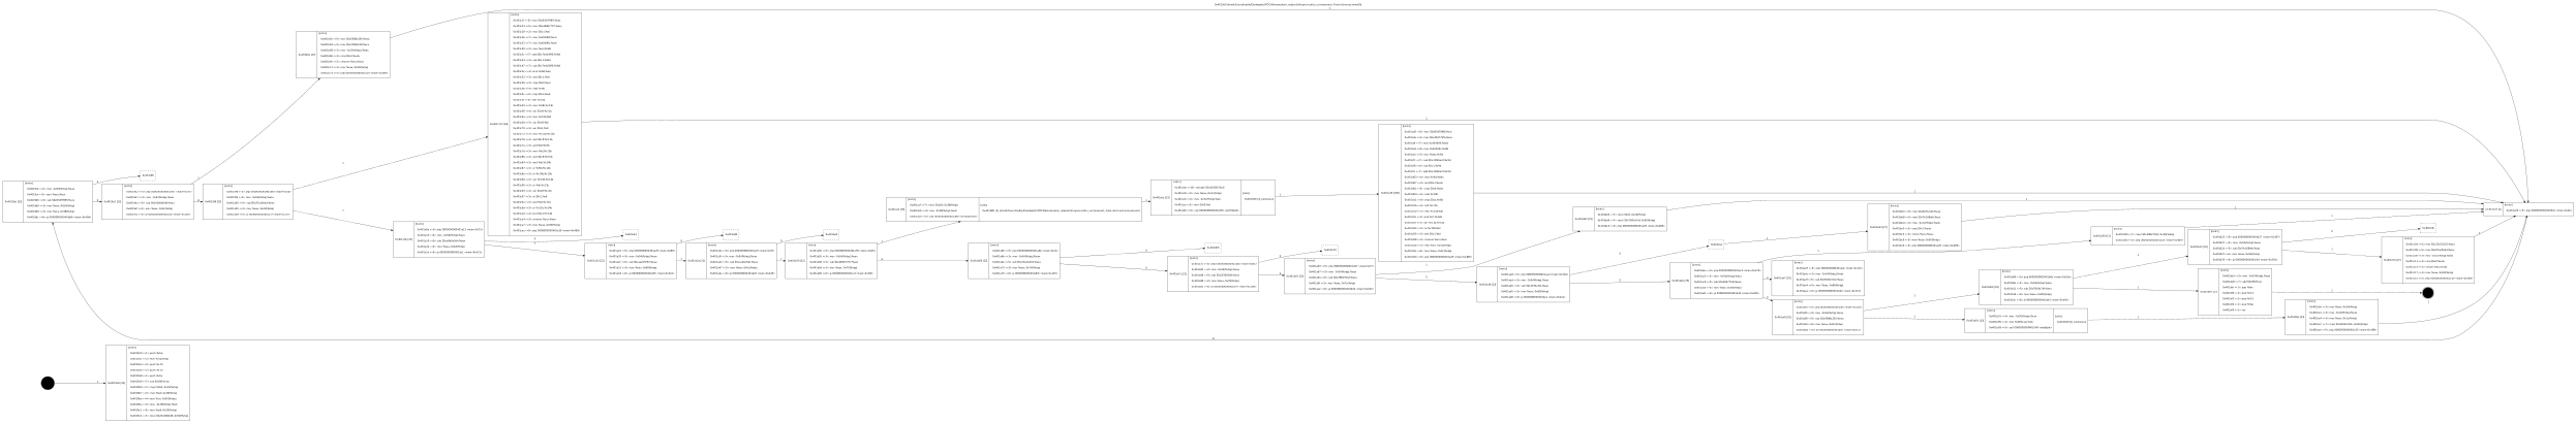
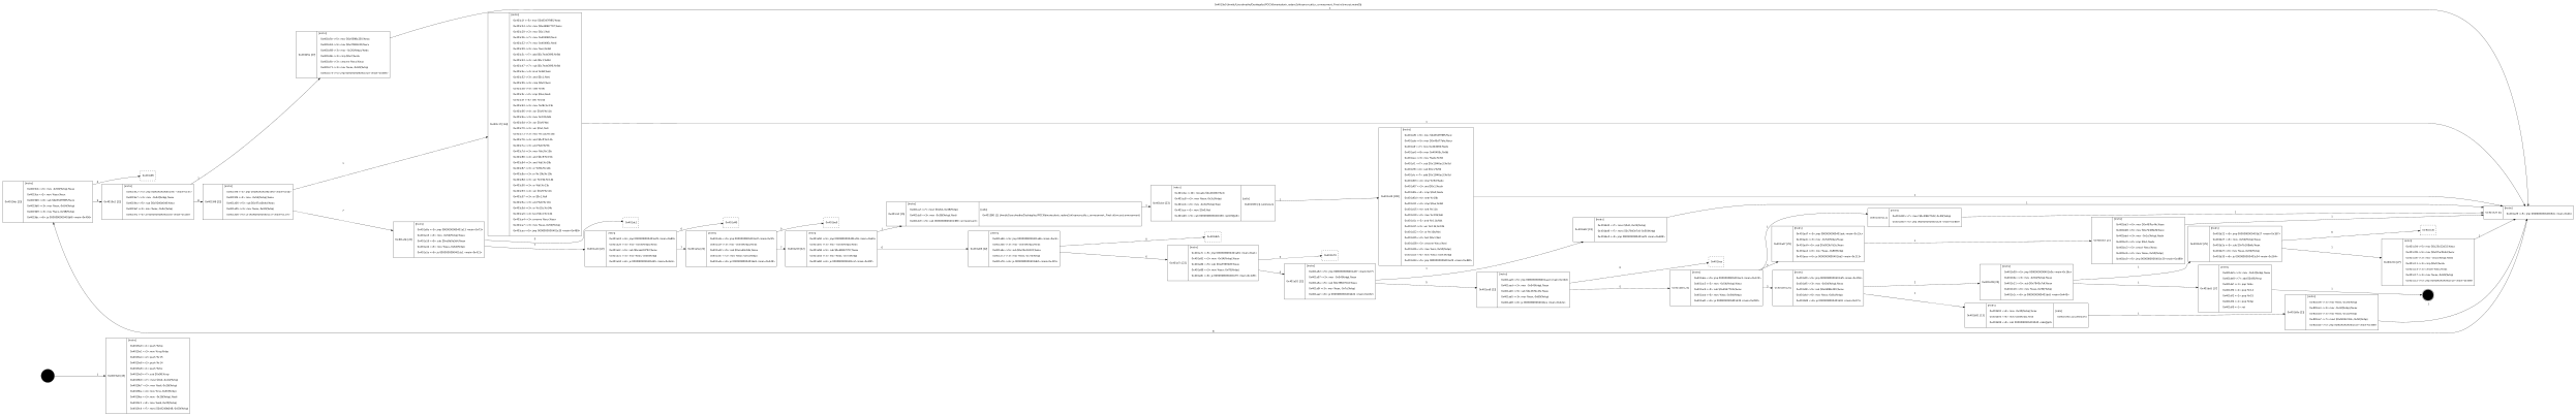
  digraph {
    fontname=Nunito
    label="0x4019a0 (/mnt/c/Users/mathe/Desktop/tcc/POCII/binaries/extr_radare2shlrqnxsrcutils.c_errnoconvert_Final-ollvm.out::main(0))"
    labelloc=t
    rankdir=LR
    node [fontname=Nunito shape=record]
    edge [fontname=Nunito]
    Entry [fillcolor=black height=0.3 shape=circle style=filled width=0.3]
    n2 [label="{\n     0x4019a0 [43]\l\n     | [instrs]\l\n     &nbsp;&nbsp;0x4019a0 \<+1\>: push %rbp\l\n     &nbsp;&nbsp;0x4019a1 \<+3\>: mov %rsp,%rbp\l\n     &nbsp;&nbsp;0x4019a4 \<+2\>: push %r15\l\n     &nbsp;&nbsp;0x4019a6 \<+2\>: push %r14\l\n     &nbsp;&nbsp;0x4019a8 \<+1\>: push %rbx\l\n     &nbsp;&nbsp;0x4019a9 \<+7\>: sub $0x98,%rsp\l\n     &nbsp;&nbsp;0x4019b0 \<+7\>: movl $0x0,-0x24(%rbp)\l\n     &nbsp;&nbsp;0x4019b7 \<+3\>: mov %edi,-0x28(%rbp)\l\n     &nbsp;&nbsp;0x4019ba \<+4\>: mov %rsi,-0x30(%rbp)\l\n     &nbsp;&nbsp;0x4019be \<+3\>: mov -0x28(%rbp),%edi\l\n     &nbsp;&nbsp;0x4019c1 \<+3\>: mov %edi,-0x20(%rbp)\l\n     &nbsp;&nbsp;0x4019c4 \<+7\>: movl $0x9240b048,-0x50(%rbp)\l\n  }"]
    n3 [label="{\n     0x4019cb [23]\l\n     | [instrs]\l\n     &nbsp;&nbsp;0x4019cb \<+3\>: mov -0x50(%rbp),%eax\l\n     &nbsp;&nbsp;0x4019ce \<+2\>: mov %eax,%ecx\l\n     &nbsp;&nbsp;0x4019d0 \<+6\>: sub $0x8347f985,%ecx\l\n     &nbsp;&nbsp;0x4019d6 \<+3\>: mov %eax,-0x54(%rbp)\l\n     &nbsp;&nbsp;0x4019d9 \<+3\>: mov %ecx,-0x58(%rbp)\l\n     &nbsp;&nbsp;0x4019dc \<+6\>: je 0000000000401df6 \<main+0x456\>\l\n  }"]
    n4 [label="{\n     0x401df6\l\n  }" style=dashed]
    n5 [label="{\n     0x4019e2 [22]\l\n     | [instrs]\l\n     &nbsp;&nbsp;0x4019e2 \<+5\>: jmp 00000000004019e7 \<main+0x47\>\l\n     &nbsp;&nbsp;0x4019e7 \<+3\>: mov -0x54(%rbp),%eax\l\n     &nbsp;&nbsp;0x4019ea \<+5\>: sub $0x9240b048,%eax\l\n     &nbsp;&nbsp;0x4019ef \<+3\>: mov %eax,-0x5c(%rbp)\l\n     &nbsp;&nbsp;0x4019f2 \<+6\>: je 0000000000401b5e \<main+0x1be\>\l\n  }"]
    n6 [label="{\n     0x401b5e [27]\l\n     | [instrs]\l\n     &nbsp;&nbsp;0x401b5e \<+5\>: mov $0x6698a230,%eax\l\n     &nbsp;&nbsp;0x401b63 \<+5\>: mov $0x2f369249,%ecx\l\n     &nbsp;&nbsp;0x401b68 \<+3\>: mov -0x20(%rbp),%edx\l\n     &nbsp;&nbsp;0x401b6b \<+3\>: cmp $0x2,%edx\l\n     &nbsp;&nbsp;0x401b6e \<+3\>: cmovne %ecx,%eax\l\n     &nbsp;&nbsp;0x401b71 \<+3\>: mov %eax,-0x50(%rbp)\l\n     &nbsp;&nbsp;0x401b74 \<+5\>: jmp 0000000000401e29 \<main+0x489\>\l\n  }"]
    n7 [label="{\n     0x4019f8 [22]\l\n     | [instrs]\l\n     &nbsp;&nbsp;0x4019f8 \<+5\>: jmp 00000000004019fd \<main+0x5d\>\l\n     &nbsp;&nbsp;0x4019fd \<+3\>: mov -0x54(%rbp),%eax\l\n     &nbsp;&nbsp;0x401a00 \<+5\>: sub $0x97ac0b4d,%eax\l\n     &nbsp;&nbsp;0x401a05 \<+3\>: mov %eax,-0x60(%rbp)\l\n     &nbsp;&nbsp;0x401a08 \<+6\>: je 0000000000401c1f \<main+0x27f\>\l\n  }"]
    n8 [label="{\n     0x401e29 [5]\l\n     | [instrs]\l\n     &nbsp;&nbsp;0x401e29 \<+5\>: jmp 00000000004019cb \<main+0x2b\>\l\n  }"]
    n9 [label="{\n     0x401c1f [144]\l\n     | [instrs]\l\n     &nbsp;&nbsp;0x401c1f \<+5\>: mov $0x8347f985,%eax\l\n     &nbsp;&nbsp;0x401c24 \<+5\>: mov $0xd6967707,%ecx\l\n     &nbsp;&nbsp;0x401c29 \<+2\>: mov $0x1,%dl\l\n     &nbsp;&nbsp;0x401c2b \<+7\>: mov 0x404060,%esi\l\n     &nbsp;&nbsp;0x401c32 \<+7\>: mov 0x40406c,%edi\l\n     &nbsp;&nbsp;0x401c39 \<+3\>: mov %esi,%r8d\l\n     &nbsp;&nbsp;0x401c3c \<+7\>: add $0x7ede39f6,%r8d\l\n     &nbsp;&nbsp;0x401c43 \<+4\>: sub $0x1,%r8d\l\n     &nbsp;&nbsp;0x401c47 \<+7\>: sub $0x7ede39f6,%r8d\l\n     &nbsp;&nbsp;0x401c4e \<+4\>: imul %r8d,%esi\l\n     &nbsp;&nbsp;0x401c52 \<+3\>: and $0x1,%esi\l\n     &nbsp;&nbsp;0x401c55 \<+3\>: cmp $0x0,%esi\l\n     &nbsp;&nbsp;0x401c58 \<+4\>: sete %r9b\l\n     &nbsp;&nbsp;0x401c5c \<+3\>: cmp $0xa,%edi\l\n     &nbsp;&nbsp;0x401c5f \<+4\>: setl %r10b\l\n     &nbsp;&nbsp;0x401c63 \<+3\>: mov %r9b,%r11b\l\n     &nbsp;&nbsp;0x401c66 \<+4\>: xor $0xff,%r11b\l\n     &nbsp;&nbsp;0x401c6a \<+3\>: mov %r10b,%bl\l\n     &nbsp;&nbsp;0x401c6d \<+3\>: xor $0xff,%bl\l\n     &nbsp;&nbsp;0x401c70 \<+3\>: xor $0x1,%dl\l\n     &nbsp;&nbsp;0x401c73 \<+3\>: mov %r11b,%r14b\l\n     &nbsp;&nbsp;0x401c76 \<+4\>: and $0xff,%r14b\l\n     &nbsp;&nbsp;0x401c7a \<+3\>: and %dl,%r9b\l\n     &nbsp;&nbsp;0x401c7d \<+3\>: mov %bl,%r15b\l\n     &nbsp;&nbsp;0x401c80 \<+4\>: and $0xff,%r15b\l\n     &nbsp;&nbsp;0x401c84 \<+3\>: and %dl,%r10b\l\n     &nbsp;&nbsp;0x401c87 \<+3\>: or %r9b,%r14b\l\n     &nbsp;&nbsp;0x401c8a \<+3\>: or %r10b,%r15b\l\n     &nbsp;&nbsp;0x401c8d \<+3\>: xor %r15b,%r14b\l\n     &nbsp;&nbsp;0x401c90 \<+3\>: or %bl,%r11b\l\n     &nbsp;&nbsp;0x401c93 \<+4\>: xor $0xff,%r11b\l\n     &nbsp;&nbsp;0x401c97 \<+3\>: or $0x1,%dl\l\n     &nbsp;&nbsp;0x401c9a \<+3\>: and %dl,%r11b\l\n     &nbsp;&nbsp;0x401c9d \<+3\>: or %r11b,%r14b\l\n     &nbsp;&nbsp;0x401ca0 \<+4\>: test $0x1,%r14b\l\n     &nbsp;&nbsp;0x401ca4 \<+3\>: cmovne %ecx,%eax\l\n     &nbsp;&nbsp;0x401ca7 \<+3\>: mov %eax,-0x50(%rbp)\l\n     &nbsp;&nbsp;0x401caa \<+5\>: jmp 0000000000401e29 \<main+0x489\>\l\n  }"]
    n10 [label="{\n     0x401a0e [22]\l\n     | [instrs]\l\n     &nbsp;&nbsp;0x401a0e \<+5\>: jmp 0000000000401a13 \<main+0x73\>\l\n     &nbsp;&nbsp;0x401a13 \<+3\>: mov -0x54(%rbp),%eax\l\n     &nbsp;&nbsp;0x401a16 \<+5\>: sub $0xa9b9a3d4,%eax\l\n     &nbsp;&nbsp;0x401a1b \<+3\>: mov %eax,-0x64(%rbp)\l\n     &nbsp;&nbsp;0x401a1e \<+6\>: je 0000000000401dc1 \<main+0x421\>\l\n  }"]
    Exit [fillcolor=black height=0.3 peripheries=2 shape=circle style=filled width=0.3]
    n12 [label="{\n     0x401dc1\l\n  }" style=dashed]
    n13 [label="{\n     0x401a24 [22]\l\n     | [instrs]\l\n     &nbsp;&nbsp;0x401a24 \<+5\>: jmp 0000000000401a29 \<main+0x89\>\l\n     &nbsp;&nbsp;0x401a29 \<+3\>: mov -0x54(%rbp),%eax\l\n     &nbsp;&nbsp;0x401a2c \<+5\>: sub $0xaae03792,%eax\l\n     &nbsp;&nbsp;0x401a31 \<+3\>: mov %eax,-0x68(%rbp)\l\n     &nbsp;&nbsp;0x401a34 \<+6\>: je 0000000000401d45 \<main+0x3a5\>\l\n  }"]
    n14 [label="{\n     0x401cd5 [100]\l\n     | [instrs]\l\n     &nbsp;&nbsp;0x401cd5 \<+5\>: mov $0x8347f985,%esi\l\n     &nbsp;&nbsp;0x401cda \<+5\>: mov $0x49d77bfa,%ecx\l\n     &nbsp;&nbsp;0x401cdf \<+7\>: mov 0x404060,%edx\l\n     &nbsp;&nbsp;0x401ce6 \<+8\>: mov 0x40406c,%r8d\l\n     &nbsp;&nbsp;0x401cee \<+3\>: mov %edx,%r9d\l\n     &nbsp;&nbsp;0x401cf1 \<+7\>: sub $0x13f46ac3,%r9d\l\n     &nbsp;&nbsp;0x401cf8 \<+4\>: sub $0x1,%r9d\l\n     &nbsp;&nbsp;0x401cfc \<+7\>: add $0x13f46ac3,%r9d\l\n     &nbsp;&nbsp;0x401d03 \<+4\>: imul %r9d,%edx\l\n     &nbsp;&nbsp;0x401d07 \<+3\>: and $0x1,%edx\l\n     &nbsp;&nbsp;0x401d0a \<+3\>: cmp $0x0,%edx\l\n     &nbsp;&nbsp;0x401d0d \<+4\>: sete %r10b\l\n     &nbsp;&nbsp;0x401d11 \<+4\>: cmp $0xa,%r8d\l\n     &nbsp;&nbsp;0x401d15 \<+4\>: setl %r11b\l\n     &nbsp;&nbsp;0x401d19 \<+3\>: mov %r10b,%bl\l\n     &nbsp;&nbsp;0x401d1c \<+3\>: and %r11b,%bl\l\n     &nbsp;&nbsp;0x401d1f \<+3\>: xor %r11b,%r10b\l\n     &nbsp;&nbsp;0x401d22 \<+3\>: or %r10b,%bl\l\n     &nbsp;&nbsp;0x401d25 \<+3\>: test $0x1,%bl\l\n     &nbsp;&nbsp;0x401d28 \<+3\>: cmovne %ecx,%esi\l\n     &nbsp;&nbsp;0x401d2b \<+3\>: mov %esi,-0x50(%rbp)\l\n     &nbsp;&nbsp;0x401d2e \<+6\>: mov %eax,-0x9c(%rbp)\l\n     &nbsp;&nbsp;0x401d34 \<+5\>: jmp 0000000000401e29 \<main+0x489\>\l\n  }"]
    n15 [label="{\n     0x401d45\l\n  }" style=dashed]
    n16 [label="{\n     0x401a3a [22]\l\n     | [instrs]\l\n     &nbsp;&nbsp;0x401a3a \<+5\>: jmp 0000000000401a3f \<main+0x9f\>\l\n     &nbsp;&nbsp;0x401a3f \<+3\>: mov -0x54(%rbp),%eax\l\n     &nbsp;&nbsp;0x401a42 \<+5\>: sub $0xcad3e94e,%eax\l\n     &nbsp;&nbsp;0x401a47 \<+3\>: mov %eax,-0x6c(%rbp)\l\n     &nbsp;&nbsp;0x401a4a \<+6\>: je 0000000000401be9 \<main+0x249\>\l\n  }"]
    n17 [label="{\n     0x401cbe [23]\l\n     | [instrs]\l\n     &nbsp;&nbsp;0x401cbe \<+10\>: movabs $0x4020f2,%rdi\l\n     &nbsp;&nbsp;0x401cc8 \<+3\>: mov %eax,-0x3c(%rbp)\l\n     &nbsp;&nbsp;0x401ccb \<+3\>: mov -0x3c(%rbp),%esi\l\n     &nbsp;&nbsp;0x401cce \<+2\>: mov $0x0,%al\l\n     &nbsp;&nbsp;0x401cd0 \<+5\>: call 0000000000401030 \<printf@plt\>\l\n     | [calls]\l\n     &nbsp;&nbsp;0x401030 \{1\} (unknown)\l\n  }"]
    n18 [label="{\n     0x401be9\l\n  }" style=dashed]
    n19 [label="{\n     0x401a50 [22]\l\n     | [instrs]\l\n     &nbsp;&nbsp;0x401a50 \<+5\>: jmp 0000000000401a55 \<main+0xb5\>\l\n     &nbsp;&nbsp;0x401a55 \<+3\>: mov -0x54(%rbp),%eax\l\n     &nbsp;&nbsp;0x401a58 \<+5\>: sub $0xd6967707,%eax\l\n     &nbsp;&nbsp;0x401a5d \<+3\>: mov %eax,-0x70(%rbp)\l\n     &nbsp;&nbsp;0x401a60 \<+6\>: je 0000000000401caf \<main+0x30f\>\l\n  }"]
    n20 [label="{\n     0x401b3b\l\n  }" style=dashed]
    n21 [label="{\n     0x401caf [15]\l\n     | [instrs]\l\n     &nbsp;&nbsp;0x401caf \<+7\>: movl $0x64,-0x38(%rbp)\l\n     &nbsp;&nbsp;0x401cb6 \<+3\>: mov -0x38(%rbp),%edi\l\n     &nbsp;&nbsp;0x401cb9 \<+5\>: call 0000000000401380 \<errnoconvert\>\l\n     | [calls]\l\n     &nbsp;&nbsp;0x401380 \{1\} (/mnt/c/Users/mathe/Desktop/tcc/POCII/binaries/extr_radare2shlrqnxsrcutils.c_errnoconvert_Final-ollvm.out::errnoconvert)\l\n  }"]
    n22 [label="{\n     0x401a66 [22]\l\n     | [instrs]\l\n     &nbsp;&nbsp;0x401a66 \<+5\>: jmp 0000000000401a6b \<main+0xcb\>\l\n     &nbsp;&nbsp;0x401a6b \<+3\>: mov -0x54(%rbp),%eax\l\n     &nbsp;&nbsp;0x401a6e \<+5\>: sub $0x23e22d32,%eax\l\n     &nbsp;&nbsp;0x401a73 \<+3\>: mov %eax,-0x74(%rbp)\l\n     &nbsp;&nbsp;0x401a76 \<+6\>: je 0000000000401db5 \<main+0x415\>\l\n  }"]
    n23 [label="{\n     0x401c04 [27]\l\n     | [instrs]\l\n     &nbsp;&nbsp;0x401c04 \<+5\>: mov $0x23e22d32,%eax\l\n     &nbsp;&nbsp;0x401c09 \<+5\>: mov $0x97ac0b4d,%ecx\l\n     &nbsp;&nbsp;0x401c0e \<+3\>: mov -0x1c(%rbp),%edx\l\n     &nbsp;&nbsp;0x401c11 \<+3\>: cmp $0x0,%edx\l\n     &nbsp;&nbsp;0x401c14 \<+3\>: cmove %ecx,%eax\l\n     &nbsp;&nbsp;0x401c17 \<+3\>: mov %eax,-0x50(%rbp)\l\n     &nbsp;&nbsp;0x401c1a \<+5\>: jmp 0000000000401e29 \<main+0x489\>\l\n  }"]
    n24 [label="{\n     0x401db5\l\n  }" style=dashed]
    n25 [label="{\n     0x401a7c [22]\l\n     | [instrs]\l\n     &nbsp;&nbsp;0x401a7c \<+5\>: jmp 0000000000401a81 \<main+0xe1\>\l\n     &nbsp;&nbsp;0x401a81 \<+3\>: mov -0x54(%rbp),%eax\l\n     &nbsp;&nbsp;0x401a84 \<+5\>: sub $0x2f369249,%eax\l\n     &nbsp;&nbsp;0x401a89 \<+3\>: mov %eax,-0x78(%rbp)\l\n     &nbsp;&nbsp;0x401a8c \<+6\>: je 0000000000401b79 \<main+0x1d9\>\l\n  }"]
    n26 [label="{\n     0x401b22 [25]\l\n     | [instrs]\l\n     &nbsp;&nbsp;0x401b22 \<+5\>: jmp 0000000000401b27 \<main+0x187\>\l\n     &nbsp;&nbsp;0x401b27 \<+3\>: mov -0x54(%rbp),%eax\l\n     &nbsp;&nbsp;0x401b2a \<+5\>: sub $0x7b168efb,%eax\l\n     &nbsp;&nbsp;0x401b2f \<+6\>: mov %eax,-0x94(%rbp)\l\n     &nbsp;&nbsp;0x401b35 \<+6\>: je 0000000000401c04 \<main+0x264\>\l\n  }"]
    n27 [label="{\n     0x401b79\l\n  }" style=dashed]
    n28 [label="{\n     0x401a92 [22]\l\n     | [instrs]\l\n     &nbsp;&nbsp;0x401a92 \<+5\>: jmp 0000000000401a97 \<main+0xf7\>\l\n     &nbsp;&nbsp;0x401a97 \<+3\>: mov -0x54(%rbp),%eax\l\n     &nbsp;&nbsp;0x401a9a \<+5\>: sub $0x39827042,%eax\l\n     &nbsp;&nbsp;0x401a9f \<+3\>: mov %eax,-0x7c(%rbp)\l\n     &nbsp;&nbsp;0x401aa2 \<+6\>: je 0000000000401dd2 \<main+0x432\>\l\n  }"]
    n29 [label="{\n     0x401de5 [17]\l\n     | [instrs]\l\n     &nbsp;&nbsp;0x401de5 \<+3\>: mov -0x24(%rbp),%eax\l\n     &nbsp;&nbsp;0x401de8 \<+7\>: add $0x98,%rsp\l\n     &nbsp;&nbsp;0x401def \<+1\>: pop %rbx\l\n     &nbsp;&nbsp;0x401df0 \<+2\>: pop %r14\l\n     &nbsp;&nbsp;0x401df2 \<+2\>: pop %r15\l\n     &nbsp;&nbsp;0x401df4 \<+1\>: pop %rbp\l\n     &nbsp;&nbsp;0x401df5 \<+1\>: ret\l\n  }"]
    n30 [label="{\n     0x401dd2 [19]\l\n     | [instrs]\l\n     &nbsp;&nbsp;0x401dd2 \<+7\>: movl $0x0,-0x24(%rbp)\l\n     &nbsp;&nbsp;0x401dd9 \<+7\>: movl $0x7843e7df,-0x50(%rbp)\l\n     &nbsp;&nbsp;0x401de0 \<+5\>: jmp 0000000000401e29 \<main+0x489\>\l\n  }"]
    n31 [label="{\n     0x401aa8 [22]\l\n     | [instrs]\l\n     &nbsp;&nbsp;0x401aa8 \<+5\>: jmp 0000000000401aad \<main+0x10d\>\l\n     &nbsp;&nbsp;0x401aad \<+3\>: mov -0x54(%rbp),%eax\l\n     &nbsp;&nbsp;0x401ab0 \<+5\>: sub $0x467bc4fe,%eax\l\n     &nbsp;&nbsp;0x401ab5 \<+3\>: mov %eax,-0x80(%rbp)\l\n     &nbsp;&nbsp;0x401ab8 \<+6\>: je 0000000000401bce \<main+0x22e\>\l\n  }"]
    n32 [label="{\n     0x401b9e [21]\l\n     | [instrs]\l\n     &nbsp;&nbsp;0x401b9e \<+3\>: mov %eax,-0x34(%rbp)\l\n     &nbsp;&nbsp;0x401ba1 \<+3\>: mov -0x34(%rbp),%eax\l\n     &nbsp;&nbsp;0x401ba4 \<+3\>: mov %eax,-0x1c(%rbp)\l\n     &nbsp;&nbsp;0x401ba7 \<+7\>: movl $0x503b7d2e,-0x50(%rbp)\l\n     &nbsp;&nbsp;0x401bae \<+5\>: jmp 0000000000401e29 \<main+0x489\>\l\n  }"]
    n33 [label="{\n     0x401bce\l\n  }" style=dashed]
    n34 [label="{\n     0x401abe [25]\l\n     | [instrs]\l\n     &nbsp;&nbsp;0x401abe \<+5\>: jmp 0000000000401ac3 \<main+0x123\>\l\n     &nbsp;&nbsp;0x401ac3 \<+3\>: mov -0x54(%rbp),%eax\l\n     &nbsp;&nbsp;0x401ac6 \<+5\>: sub $0x49d77bfa,%eax\l\n     &nbsp;&nbsp;0x401acb \<+6\>: mov %eax,-0x84(%rbp)\l\n     &nbsp;&nbsp;0x401ad1 \<+6\>: je 0000000000401d39 \<main+0x399\>\l\n  }"]
    n35 [label="{\n     0x401b09 [25]\l\n     | [instrs]\l\n     &nbsp;&nbsp;0x401b09 \<+5\>: jmp 0000000000401b0e \<main+0x16e\>\l\n     &nbsp;&nbsp;0x401b0e \<+3\>: mov -0x54(%rbp),%eax\l\n     &nbsp;&nbsp;0x401b11 \<+5\>: sub $0x7843e7df,%eax\l\n     &nbsp;&nbsp;0x401b16 \<+6\>: mov %eax,-0x90(%rbp)\l\n     &nbsp;&nbsp;0x401b1c \<+6\>: je 0000000000401de5 \<main+0x445\>\l\n  }"]
    n36 [label="{\n     0x401d39 [12]\l\n     | [instrs]\l\n     &nbsp;&nbsp;0x401d39 \<+7\>: movl $0x39827042,-0x50(%rbp)\l\n     &nbsp;&nbsp;0x401d40 \<+5\>: jmp 0000000000401e29 \<main+0x489\>\l\n  }"]
    n37 [label="{\n     0x401ad7 [25]\l\n     | [instrs]\l\n     &nbsp;&nbsp;0x401ad7 \<+5\>: jmp 0000000000401adc \<main+0x13c\>\l\n     &nbsp;&nbsp;0x401adc \<+3\>: mov -0x54(%rbp),%eax\l\n     &nbsp;&nbsp;0x401adf \<+5\>: sub $0x503b7d2e,%eax\l\n     &nbsp;&nbsp;0x401ae4 \<+6\>: mov %eax,-0x88(%rbp)\l\n     &nbsp;&nbsp;0x401aea \<+6\>: je 0000000000401bb3 \<main+0x213\>\l\n  }"]
    n38 [label="{\n     0x401af0 [25]\l\n     | [instrs]\l\n     &nbsp;&nbsp;0x401af0 \<+5\>: jmp 0000000000401af5 \<main+0x155\>\l\n     &nbsp;&nbsp;0x401af5 \<+3\>: mov -0x54(%rbp),%eax\l\n     &nbsp;&nbsp;0x401af8 \<+5\>: sub $0x6698a230,%eax\l\n     &nbsp;&nbsp;0x401afd \<+6\>: mov %eax,-0x8c(%rbp)\l\n     &nbsp;&nbsp;0x401b03 \<+6\>: je 0000000000401b91 \<main+0x1f1\>\l\n  }"]
    n39 [label="{\n     0x401b91 [13]\l\n     | [instrs]\l\n     &nbsp;&nbsp;0x401b91 \<+4\>: mov -0x30(%rbp),%rax\l\n     &nbsp;&nbsp;0x401b95 \<+4\>: mov 0x8(%rax),%rdi\l\n     &nbsp;&nbsp;0x401b99 \<+5\>: call 0000000000401040 \<atoi@plt\>\l\n     | [calls]\l\n     &nbsp;&nbsp;0x401040 \{1\} (unknown)\l\n  }"]
    n40 [label="{\n     0x401bb3 [27]\l\n     | [instrs]\l\n     &nbsp;&nbsp;0x401bb3 \<+5\>: mov $0x467bc4fe,%eax\l\n     &nbsp;&nbsp;0x401bb8 \<+5\>: mov $0x7b168efb,%ecx\l\n     &nbsp;&nbsp;0x401bbd \<+3\>: mov -0x1c(%rbp),%edx\l\n     &nbsp;&nbsp;0x401bc0 \<+3\>: cmp $0x1,%edx\l\n     &nbsp;&nbsp;0x401bc3 \<+3\>: cmovl %ecx,%eax\l\n     &nbsp;&nbsp;0x401bc6 \<+3\>: mov %eax,-0x50(%rbp)\l\n     &nbsp;&nbsp;0x401bc9 \<+5\>: jmp 0000000000401e29 \<main+0x489\>\l\n  }"]
    Entry -> n2 [label=" 1"]
    n3 -> n4 [label=" 0"]
    n3 -> n5 [label=" 9"]
    n5 -> n6 [label=" 1"]
    n5 -> n7 [label=" 8"]
    n6 -> n8 [label=" 1"]
    n7 -> n9 [label=" 1"]
    n7 -> n10 [label=" 7"]
    n8 -> n3 [label=" 8"]
    n9 -> n8 [label=" 1"]
    n10 -> n12 [label=" 0"]
    n10 -> n13 [label=" 7"]
    n13 -> n15 [label=" 0"]
    n13 -> n16 [label=" 7"]
    n14 -> n8 [label=" 1"]
    n16 -> n18 [label=" 0"]
    n16 -> n19 [label=" 7"]
    n17 -> n14 [label=" 1"]
    n19 -> n21 [label=" 1"]
    n19 -> n22 [label=" 6"]
    n21 -> n17 [label=" 1"]
    n22 -> n24 [label=" 0"]
    n22 -> n25 [label=" 6"]
    n23 -> n8 [label=" 1"]
    n25 -> n27 [label=" 0"]
    n25 -> n28 [label=" 6"]
    n26 -> n20 [label=" 0"]
    n26 -> n23 [label=" 1"]
    n28 -> n30 [label=" 1"]
    n28 -> n31 [label=" 5"]
    n29 -> Exit [label=" 1"]
    n30 -> n8 [label=" 1"]
    n31 -> n33 [label=" 0"]
    n31 -> n34 [label=" 5"]
    n32 -> n8 [label=" 1"]
    n34 -> n36 [label=" 1"]
    n34 -> n37 [label=" 4"]
    n34 -> n38 [label=" 3"]
    n35 -> n26 [label=" 1"]
    n35 -> n29 [label=" 1"]
    n36 -> n8 [label=" 1"]
-   n33 -> n40 [label=" 1"]
+   n37 -> n40 [label=" 1"]
    n38 -> n35 [label=" 2"]
    n38 -> n39 [label=" 1"]
    n39 -> n32 [label=" 1"]
    n40 -> n8 [label=" 1"]
  }
